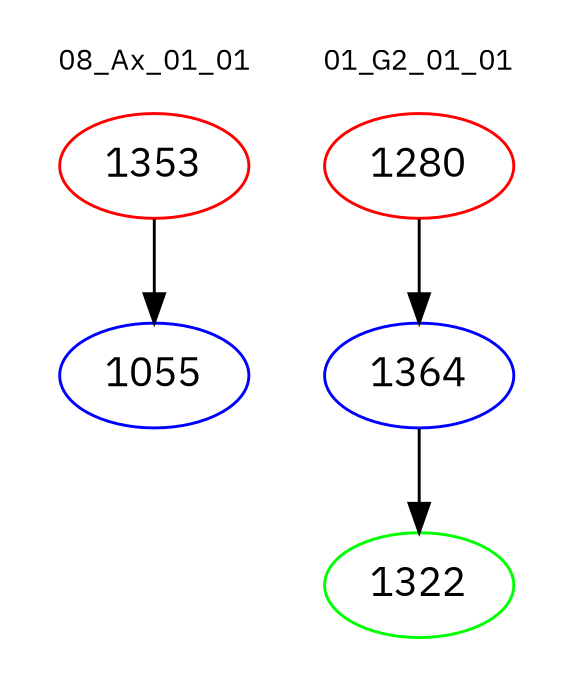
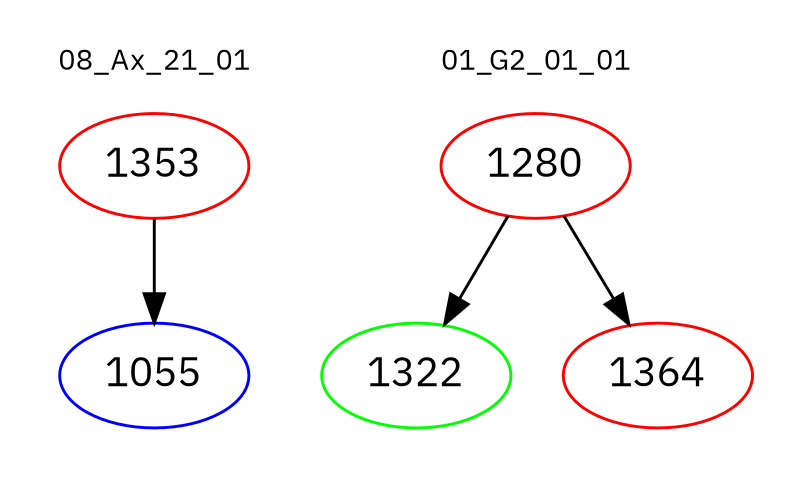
  digraph {
    fontname="IBM Plex Sans"
    node [color=red fontname="IBM Plex Sans"]
    edge [color=black fontname="IBM Plex Sans"]
    n1 [label=1353]
    n2 [color=blue label=1055]
    n3 [label=1280]
    n4 [color=green label=1322]
-   n5 [color=blue label=1364]
+   n5 [label=1364]
    subgraph cluster_1 {
      color=white
      fontsize=10
-     label="08_Ax_01_01"
+     label="08_Ax_21_01"
      n1
      n2
    }
    subgraph cluster_2 {
      color=white
      fontsize=10
      label="01_G2_01_01"
      n3
      n4
      n5
    }
    n1 -> n2
-   n5 -> n4
+   n3 -> n4
    n3 -> n5
  }
